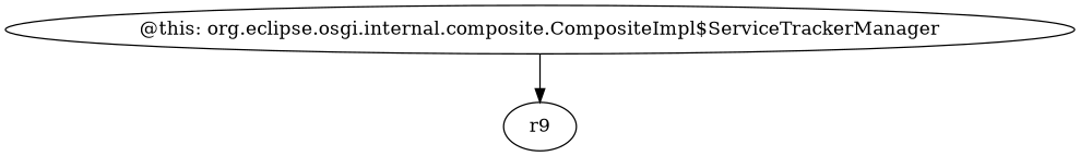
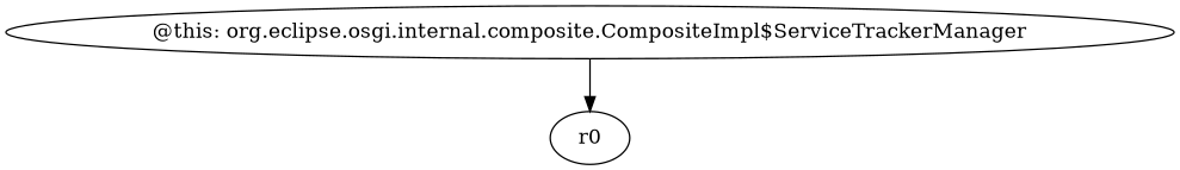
  digraph {
    n1 [label="@this: org.eclipse.osgi.internal.composite.CompositeImpl$ServiceTrackerManager"]
-   n2 [label=r9]
+   n2 [label=r0]
    n1 -> n2
  }
